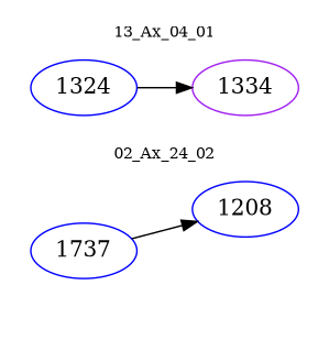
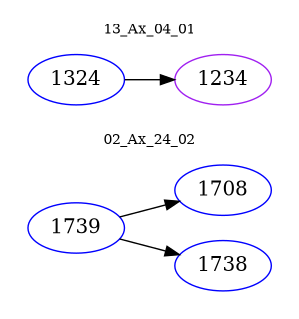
  digraph {
    rankdir=LR
    node [color=blue]
    edge [color=black]
-   n1 [label=1737]
-   n3 [label=1208]
+   n1 [label=1739]
+   n2 [label=1738]
+   n3 [label=1708]
    n4 [label=1324]
-   n5 [color=purple label=1334]
+   n5 [color=purple label=1234]
    subgraph cluster_1 {
      color=white
      fontsize=10
      label="02_Ax_24_02"
      n1
+     n2
      n3
    }
    subgraph cluster_2 {
      color=white
      fontsize=10
      label="13_Ax_04_01"
      n4
      n5
    }
+   n1 -> n2
    n1 -> n3
    n4 -> n5
  }
